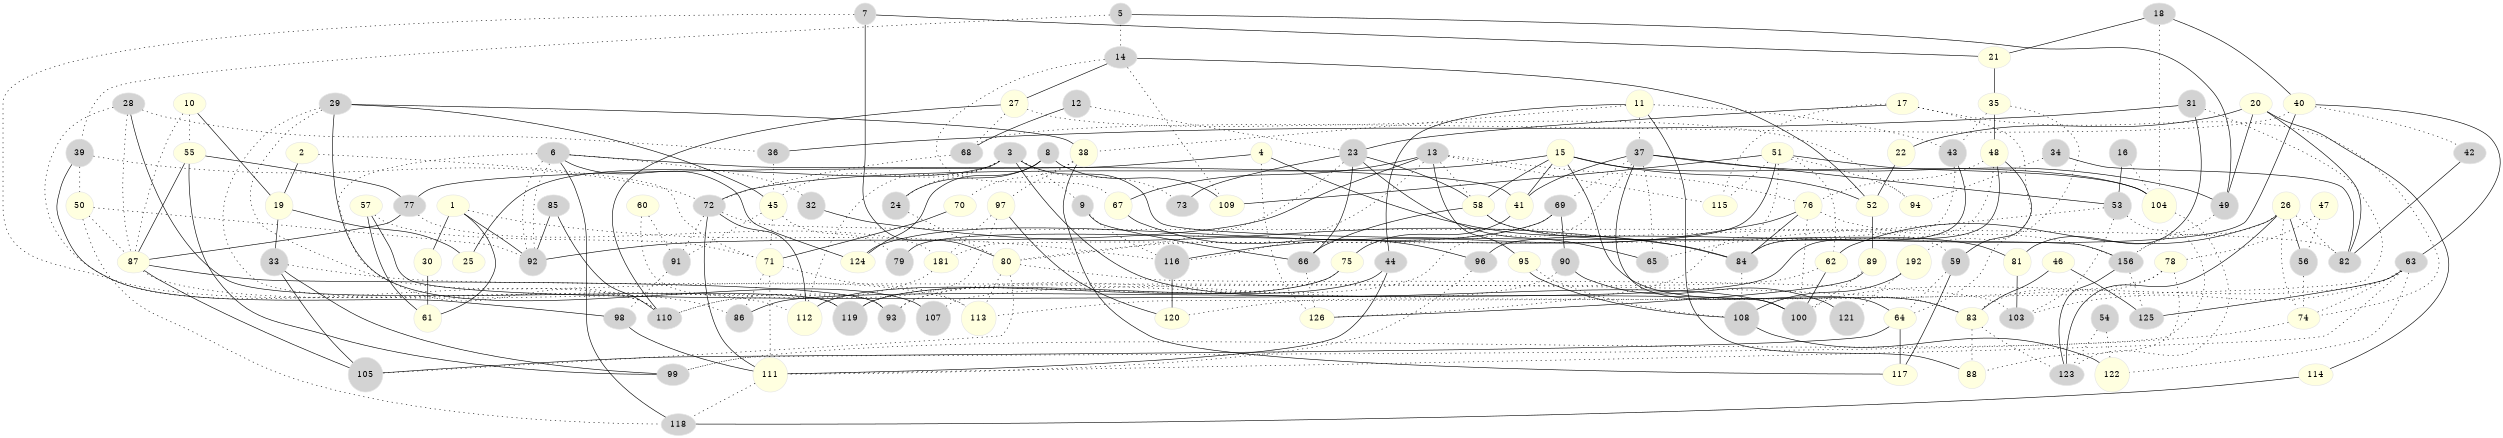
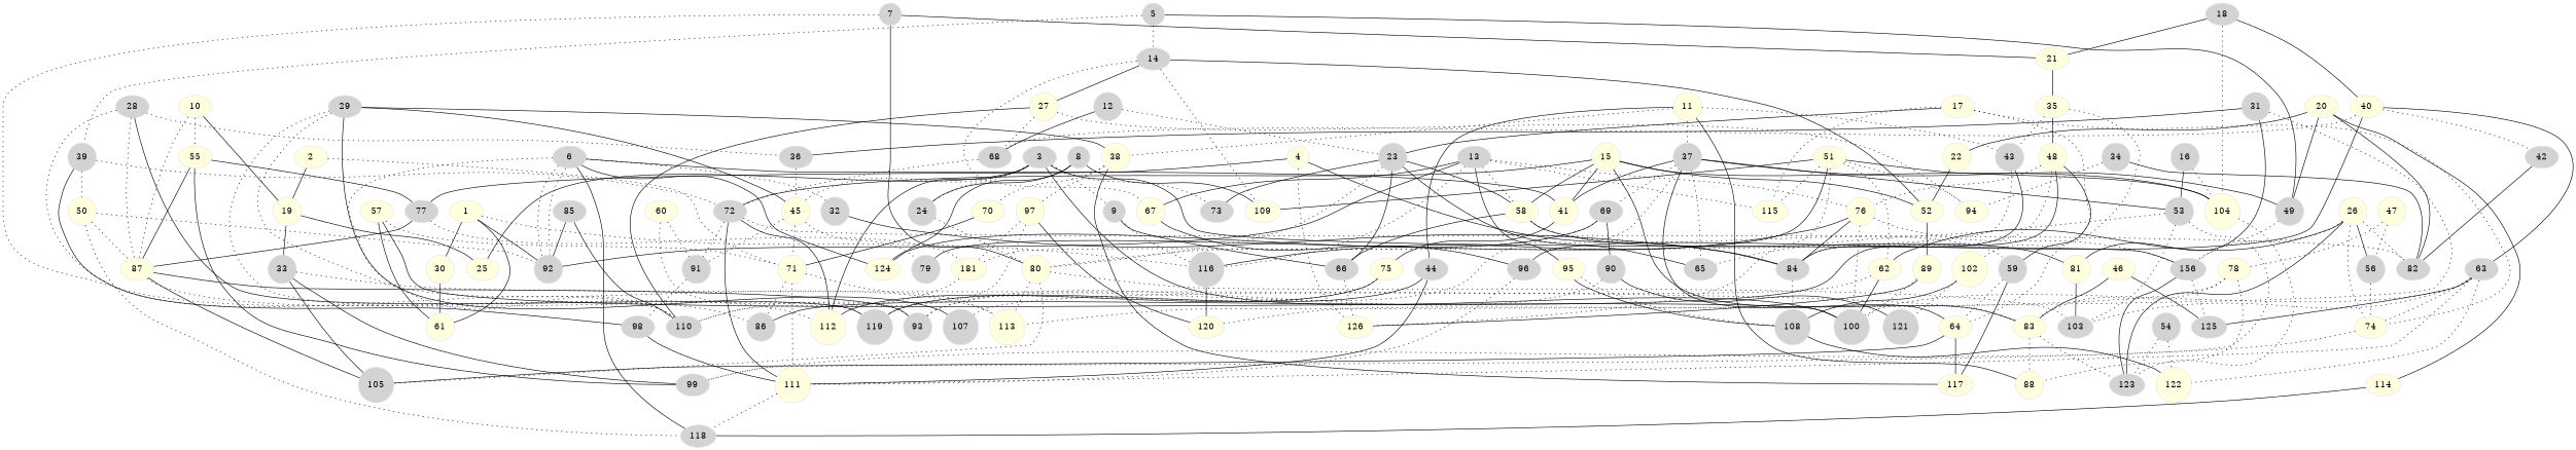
  graph {
    node [color=gray90 fillcolor=lightyellow shape=ellipse style=filled]
    edge [style=dotted]
    30 [shape=circle]
    1
    92 [fillcolor=lightgrey shape=circle]
    116 [fillcolor=lightgrey shape=circle]
    61 [shape=circle]
    120
    19 [shape=circle]
    2
    71 [shape=circle]
    25
    33 [fillcolor=lightgrey shape=circle]
    86 [fillcolor=lightgrey shape=circle]
    113 [shape=circle]
    111 [shape=circle]
    3 [fillcolor=lightgrey]
    9 [fillcolor=lightgrey shape=circle]
    24 [fillcolor=lightgrey shape=circle]
    45 [shape=circle]
    73 [fillcolor=lightgrey]
    100 [fillcolor=lightgrey shape=circle]
    n21 [fillcolor=lightgrey label=156]
    112 [shape=circle]
    66 [fillcolor=lightgrey]
    80 [shape=circle]
    79 [fillcolor=lightgrey shape=circle]
    91 [fillcolor=lightgrey shape=circle]
    123 [fillcolor=lightgrey]
    125 [fillcolor=lightgrey]
    4 [shape=circle]
    77 [fillcolor=lightgrey]
    84 [fillcolor=lightgrey]
    126
    87
    n34 [label=181]
    108 [fillcolor=lightgrey shape=circle]
    5 [fillcolor=lightgrey shape=circle]
    14 [fillcolor=lightgrey]
    39 [fillcolor=lightgrey shape=circle]
    49 [fillcolor=lightgrey shape=circle]
    109
    67 [shape=circle]
    27 [shape=circle]
    52
    72 [fillcolor=lightgrey]
    50 [shape=circle]
    98 [fillcolor=lightgrey]
    6 [fillcolor=lightgrey]
    32 [fillcolor=lightgrey shape=circle]
    41 [shape=circle]
    110 [fillcolor=lightgrey]
    118 [fillcolor=lightgrey]
    124
    75
    7 [fillcolor=lightgrey shape=circle]
    21
    35
    105 [fillcolor=lightgrey shape=circle]
    103 [fillcolor=lightgrey]
    8 [fillcolor=lightgrey shape=circle]
    10
    55
    99 [fillcolor=lightgrey]
    93 [fillcolor=lightgrey shape=circle]
    11 [shape=circle]
    37 [fillcolor=lightgrey shape=circle]
    38 [shape=circle]
    43 [fillcolor=lightgrey shape=circle]
    44 [fillcolor=lightgrey]
    88 [shape=circle]
    53 [fillcolor=lightgrey shape=circle]
    65 [fillcolor=lightgrey]
    64
    69 [fillcolor=lightgrey]
    70
    97 [shape=circle]
    117
    119 [fillcolor=lightgrey shape=circle]
    12 [fillcolor=lightgrey shape=circle]
    23 [fillcolor=lightgrey shape=circle]
    68 [fillcolor=lightgrey]
    58
    13 [fillcolor=lightgrey]
    76 [shape=circle]
    95
    115
    81 [shape=circle]
    59 [fillcolor=lightgrey shape=circle]
    96 [fillcolor=lightgrey]
    94
    89 [shape=circle]
    15 [shape=circle]
    83
    104 [shape=circle]
    82 [fillcolor=lightgrey]
    16 [fillcolor=lightgrey shape=circle]
    17
    74
-   102 [shape=circle label=192]
+   102 [shape=circle]
    121 [fillcolor=lightgrey shape=circle]
    18 [fillcolor=lightgrey]
    40
    42 [fillcolor=lightgrey]
    63 [fillcolor=lightgrey]
    20
    22 [shape=circle]
    114
    48 [shape=circle]
    26 [shape=circle]
    56 [fillcolor=lightgrey shape=circle]
    62
    107 [fillcolor=lightgrey shape=circle]
    28 [fillcolor=lightgrey]
    36 [fillcolor=lightgrey]
    29 [fillcolor=lightgrey]
    31 [fillcolor=lightgrey shape=circle]
    34 [fillcolor=lightgrey shape=circle]
    90 [fillcolor=lightgrey shape=circle]
    122 [shape=circle]
    46
    47 [shape=circle]
    78
    51
    54 [fillcolor=lightgrey shape=circle]
    57
    60
    85 [fillcolor=lightgrey]
    30 -- 61 [style=solid]
    1 -- 30 [style=solid]
    1 -- 92 [style=solid]
    1 -- 116
    1 -- 61 [style=solid]
    116 -- 120 [style=solid]
    19 -- 25 [style=solid]
    19 -- 33 [style=solid]
    2 -- 19 [style=solid]
    2 -- 71
    71 -- 86
    71 -- 113
    71 -- 111
    33 -- 105 [style=solid]
    33 -- 99 [style=solid]
    33 -- 83
    111 -- 118
    3 -- 25 [style=solid]
    3 -- 9
    3 -- 24
    3 -- 45
    3 -- 73
    3 -- 100 [style=solid]
    3 -- n21 [style=solid]
-   3 -- 112
+   3 -- 112 [style=solid]
    9 -- 116
    9 -- 66 [style=solid]
    24 -- 80
    45 -- 71
    45 -- 79
    45 -- 91
    n21 -- 123 [style=solid]
    n21 -- 125
    66 -- 126
    80 -- 113
    80 -- 105
    80 -- 103
    91 -- 98
    4 -- 77 [style=solid]
    4 -- 84 [style=solid]
    4 -- 126
    77 -- 87 [style=solid]
    77 -- n34
    84 -- 108
    87 -- 112
    87 -- 105 [style=solid]
    87 -- 93 [style=solid]
    n34 -- 110
    108 -- 122 [style=solid]
    5 -- 14
    5 -- 39
    5 -- 49 [style=solid]
    14 -- 109
    14 -- 67
    14 -- 27 [style=solid]
    14 -- 52 [style=solid]
    39 -- 72
    39 -- 50
    39 -- 98 [style=solid]
    49 -- n21
    67 -- 96 [style=solid]
    27 -- 110 [style=solid]
    27 -- 68
    27 -- 94
    52 -- 89 [style=solid]
    72 -- 111 [style=solid]
    72 -- 112 [style=solid]
    72 -- 91
    72 -- 82
    50 -- 92
    50 -- 87
    50 -- 118
    98 -- 111 [style=solid]
    6 -- 92
    6 -- 92
    6 -- 32
    6 -- 41 [style=solid]
    6 -- 110
    6 -- 118 [style=solid]
    6 -- 124 [style=solid]
    32 -- 84 [style=solid]
    41 -- 75 [style=solid]
    75 -- 112 [style=solid]
    75 -- 119
    7 -- 86
    7 -- 80 [style=solid]
    7 -- 21 [style=solid]
    21 -- 35 [style=solid]
    35 -- 43
    35 -- 64
    35 -- 48 [style=solid]
    8 -- 24 [style=solid]
    8 -- 109 [style=solid]
    8 -- 124 [style=solid]
    10 -- 19 [style=solid]
    10 -- 87
    10 -- 55
    55 -- 77 [style=solid]
    55 -- 87 [style=solid]
    55 -- 99 [style=solid]
    11 -- 37
    11 -- 38
    11 -- 43
    11 -- 44 [style=solid]
    11 -- 88 [style=solid]
    37 -- 49 [style=solid]
    37 -- 41 [style=solid]
    37 -- 93
    37 -- 53 [style=solid]
    37 -- 65
    37 -- 64 [style=solid]
    37 -- 69
    38 -- 70
    38 -- 97
    38 -- 117 [style=solid]
    43 -- 84 [style=solid]
    43 -- n34
    44 -- 111 [style=solid]
    44 -- 119 [style=solid]
    53 -- 103
    53 -- 99
    53 -- 65
    64 -- 105 [style=solid]
    64 -- 117 [style=solid]
    69 -- 80
    69 -- 124 [style=solid]
    69 -- 90 [style=solid]
    70 -- 71 [style=solid]
    97 -- 120 [style=solid]
    97 -- n34
    97 -- 110
    12 -- 23
    12 -- 68 [style=solid]
    23 -- 73 [style=solid]
    23 -- 66 [style=solid]
    23 -- 80
    23 -- 65 [style=solid]
    23 -- 58 [style=solid]
    68 -- 72
    58 -- 66 [style=solid]
    58 -- 81 [style=solid]
    58 -- 59
    13 -- 92 [style=solid]
    13 -- 116
    13 -- 67 [style=solid]
    13 -- 58
    13 -- 76
    13 -- 95 [style=solid]
    13 -- 115
    76 -- 116 [style=solid]
    76 -- 100
    76 -- n21
    76 -- 84 [style=solid]
    95 -- 108 [style=solid]
    95 -- 108
    81 -- 103 [style=solid]
    59 -- 64
    59 -- 117 [style=solid]
    96 -- 111
    89 -- 100
    89 -- 126 [style=solid]
    15 -- 52 [style=solid]
    15 -- 72 [style=solid]
    15 -- 41 [style=solid]
    15 -- 58 [style=solid]
    15 -- 83 [style=solid]
    15 -- 104 [style=solid]
    83 -- 123
    83 -- 88
    104 -- 123
    16 -- 53 [style=solid]
    16 -- 104
    17 -- 23 [style=solid]
    17 -- 115
    17 -- 74
    17 -- 102
    74 -- 99
    102 -- 108 [style=solid]
    102 -- 121
    18 -- 21 [style=solid]
    18 -- 104
    18 -- 40 [style=solid]
    40 -- 68
    40 -- 96 [style=solid]
    40 -- 42
    40 -- 63 [style=solid]
    42 -- 82 [style=solid]
    63 -- 111
    63 -- 100
    63 -- 125 [style=solid]
    63 -- 103
    63 -- 74
    63 -- 122
    20 -- 49 [style=solid]
    20 -- 82 [style=solid]
    20 -- 22 [style=solid]
    20 -- 114 [style=solid]
    22 -- 52 [style=solid]
    114 -- 118 [style=solid]
    48 -- 86 [style=solid]
    48 -- 84
    48 -- 76
    48 -- 59 [style=solid]
    26 -- n21
    26 -- 123 [style=solid]
    26 -- 82
    26 -- 74
    26 -- 56 [style=solid]
    26 -- 62 [style=solid]
    56 -- 74
    62 -- 100 [style=solid]
    62 -- 107
    28 -- 87
    28 -- 110
    28 -- 119 [style=solid]
    28 -- 36
    36 -- 45
    29 -- 113
    29 -- 45 [style=solid]
    29 -- 38 [style=solid]
    29 -- 119
    29 -- 107 [style=solid]
    31 -- 113
    31 -- 81 [style=solid]
    31 -- 36 [style=solid]
    34 -- 94
    34 -- 82 [style=solid]
    90 -- 93
    90 -- 121 [style=solid]
    46 -- 125 [style=solid]
    46 -- 83 [style=solid]
    47 -- 56
    47 -- 78
    78 -- 120
    78 -- 88
    78 -- 83
    51 -- 79 [style=solid]
    51 -- 126
    51 -- 109 [style=solid]
    51 -- 115
    51 -- 94
    51 -- 104 [style=solid]
    51 -- 62
    54 -- 123
    54 -- 122
    57 -- 61 [style=solid]
    57 -- 71
    57 -- 100 [style=solid]
    60 -- 91
    60 -- 93
    85 -- 92 [style=solid]
    85 -- 110 [style=solid]
  }
